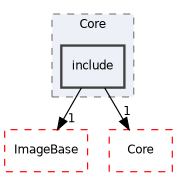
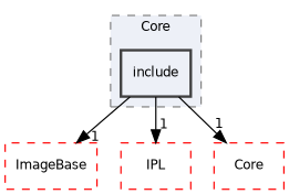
  digraph {
    compound=true
    node [color=red fillcolor="#edf0f7" fontname=Helvetica fontsize=10 shape=box style="dashed,"]
    edge [fontname=Helvetica fontsize=10 headlabel=1 labeldistance=1.5 labelfontname=Helvetica labelfontsize=10]
    n1 [color=grey25 label=include style="filled,bold,"]
    n2 [label=ImageBase]
+   n3 [label=IPL]
    n4 [label=Core]
    subgraph cluster_1 {
      bgcolor="#edf0f7"
      fontname=Helvetica
      fontsize=10
      label=Core
      pencolor=grey50
      style="filled,dashed,"
      n1
    }
    n1 -> n2
+   n1 -> n3
    n1 -> n4
  }
